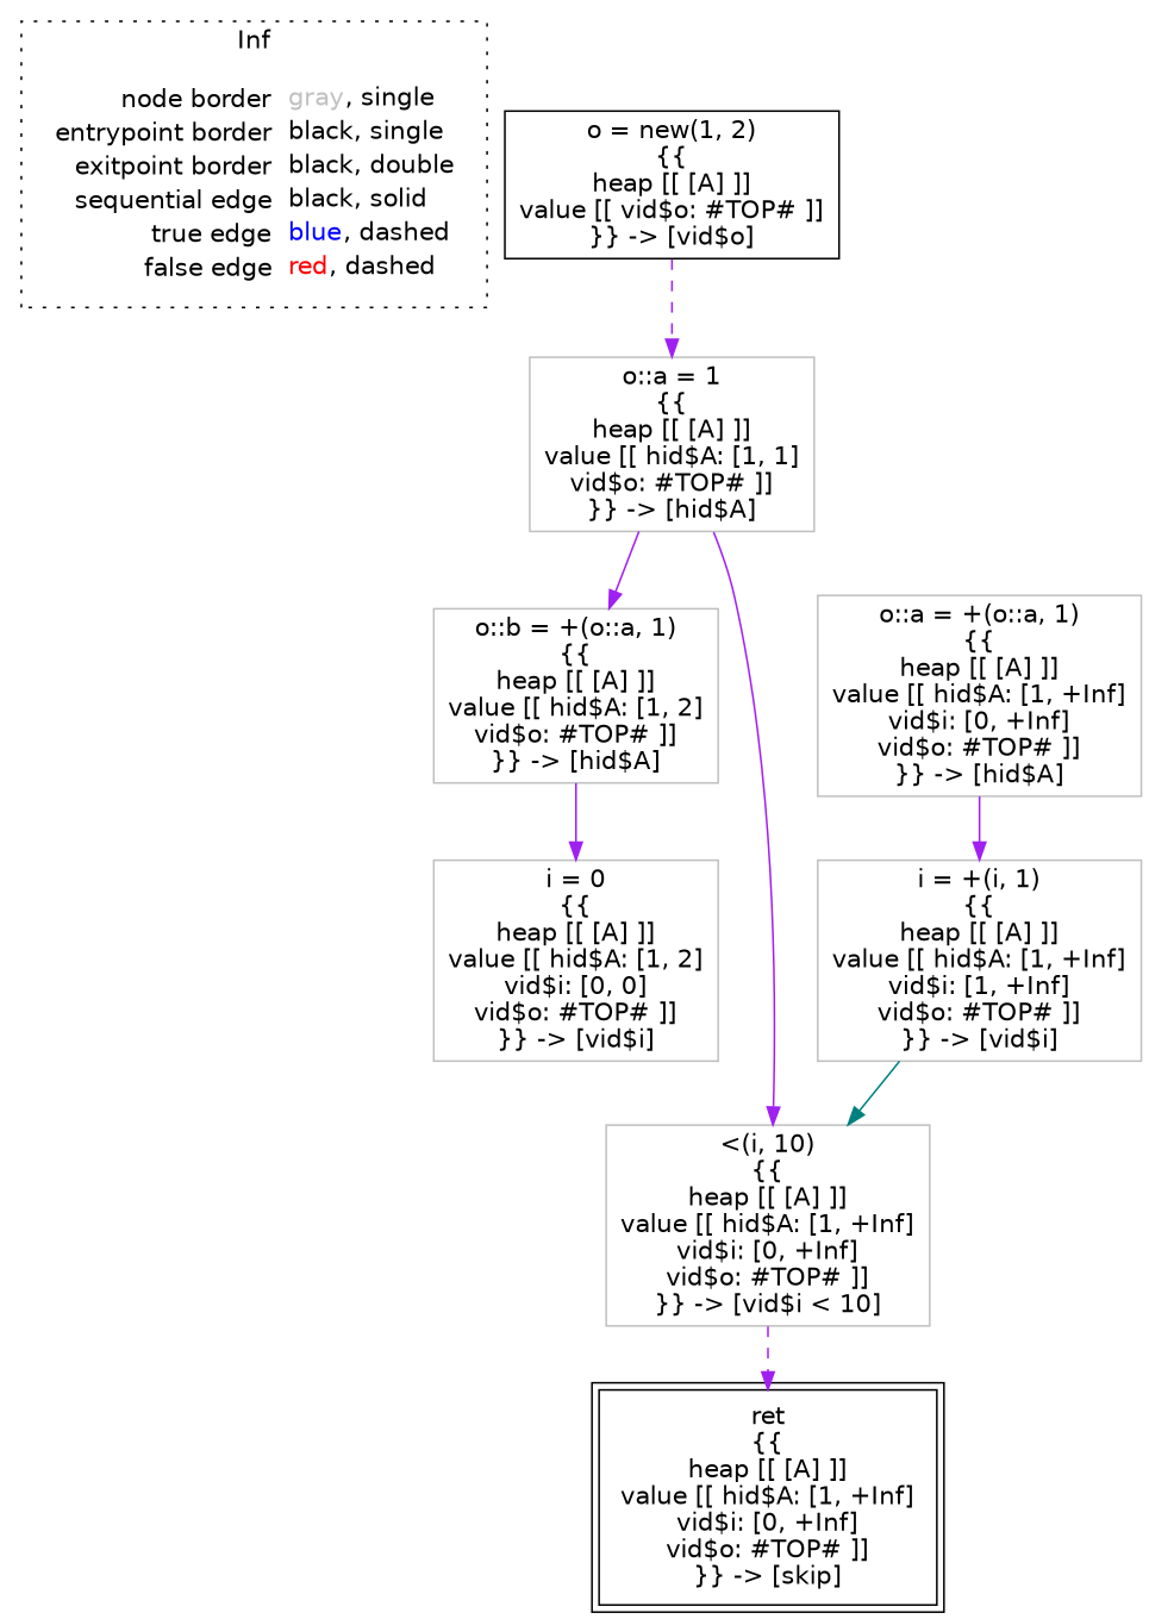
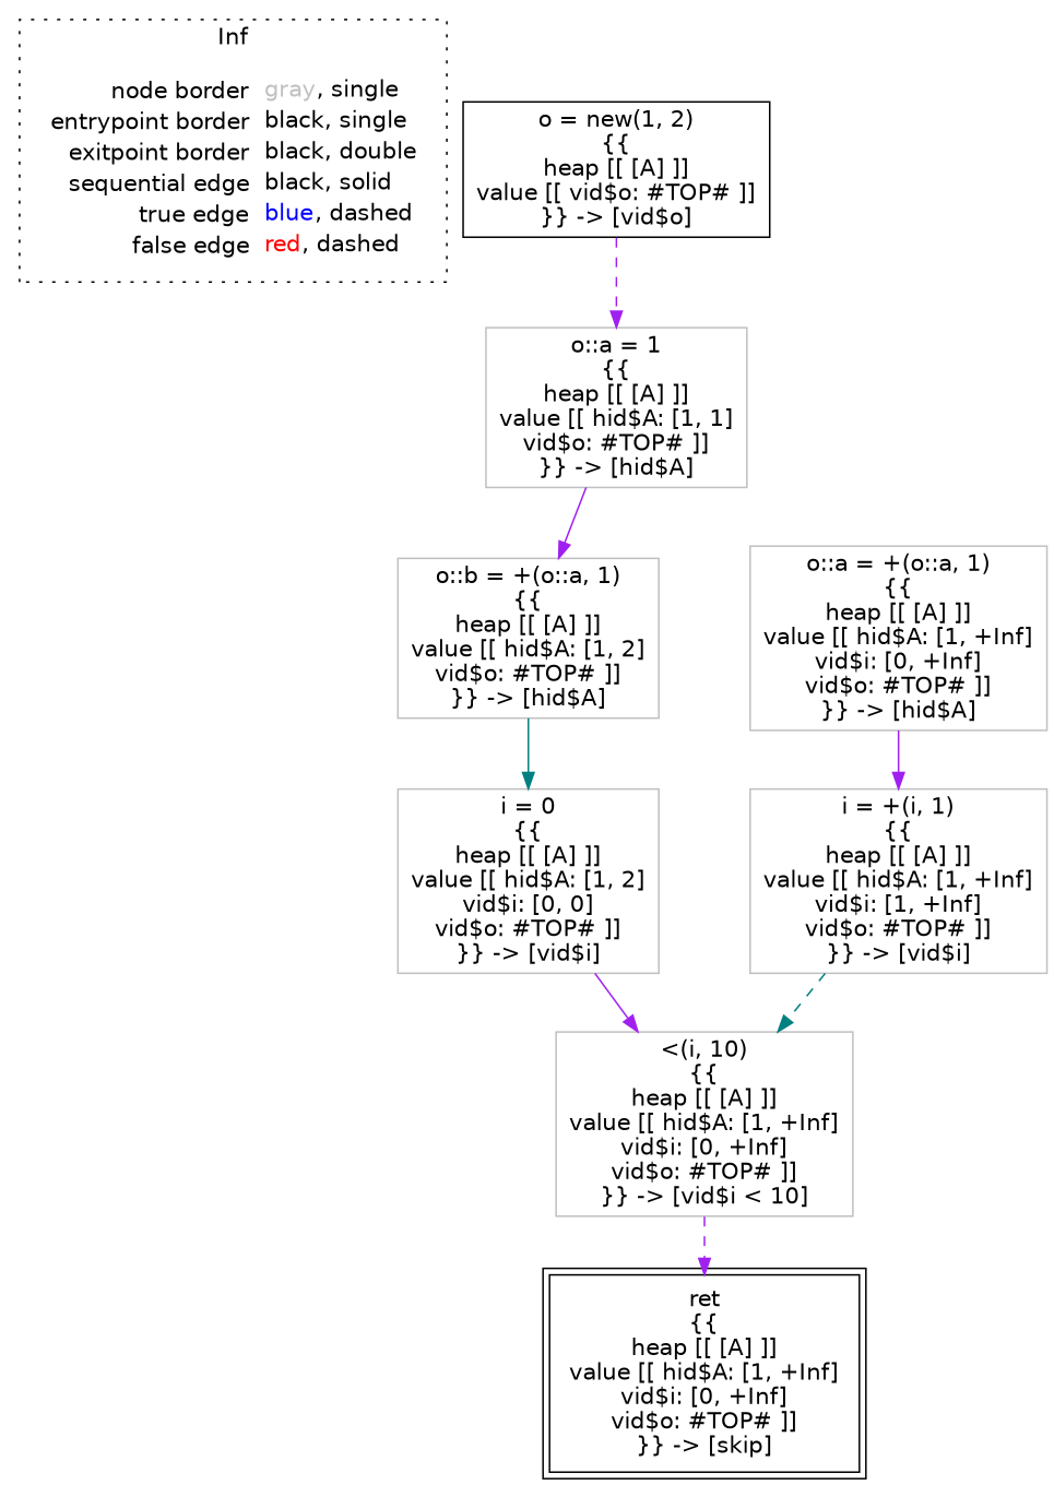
  digraph {
    fontname="DejaVu Sans"
    node [fontname="DejaVu Sans" shape=rect color=gray]
    edge [arrowhead=normal color=purple fontname="DejaVu Sans"]
    n1 [label=<<table border="0" cellpadding="2" cellspacing="0" cellborder="0"><tr><td align="right">node border&nbsp;</td><td align="left"><font color="gray">gray</font>, single</td></tr><tr><td align="right">entrypoint border&nbsp;</td><td align="left"><font color="black">black</font>, single</td></tr><tr><td align="right">exitpoint border&nbsp;</td><td align="left"><font color="black">black</font>, double</td></tr><tr><td align="right">sequential edge&nbsp;</td><td align="left"><font color="black">black</font>, solid</td></tr><tr><td align="right">true edge&nbsp;</td><td align="left"><font color="blue">blue</font>, dashed</td></tr><tr><td align="right">false edge&nbsp;</td><td align="left"><font color="red">red</font>, dashed</td></tr></table>> shape=plaintext color=""]
    n2 [color=black label=<o = new(1, 2)<BR/>{{<BR/>heap [[ [A] ]]<BR/>value [[ vid$o: #TOP# ]]<BR/>}} -&gt; [vid$o]>]
    n3 [label=<o::a = 1<BR/>{{<BR/>heap [[ [A] ]]<BR/>value [[ hid$A: [1, 1]<BR/>vid$o: #TOP# ]]<BR/>}} -&gt; [hid$A]>]
    n4 [label=<o::b = +(o::a, 1)<BR/>{{<BR/>heap [[ [A] ]]<BR/>value [[ hid$A: [1, 2]<BR/>vid$o: #TOP# ]]<BR/>}} -&gt; [hid$A]>]
    n5 [label=<i = 0<BR/>{{<BR/>heap [[ [A] ]]<BR/>value [[ hid$A: [1, 2]<BR/>vid$i: [0, 0]<BR/>vid$o: #TOP# ]]<BR/>}} -&gt; [vid$i]>]
    n6 [label=<&lt;(i, 10)<BR/>{{<BR/>heap [[ [A] ]]<BR/>value [[ hid$A: [1, +Inf]<BR/>vid$i: [0, +Inf]<BR/>vid$o: #TOP# ]]<BR/>}} -&gt; [vid$i &lt; 10]>]
    n7 [label=<o::a = +(o::a, 1)<BR/>{{<BR/>heap [[ [A] ]]<BR/>value [[ hid$A: [1, +Inf]<BR/>vid$i: [0, +Inf]<BR/>vid$o: #TOP# ]]<BR/>}} -&gt; [hid$A]>]
    n8 [label=<i = +(i, 1)<BR/>{{<BR/>heap [[ [A] ]]<BR/>value [[ hid$A: [1, +Inf]<BR/>vid$i: [1, +Inf]<BR/>vid$o: #TOP# ]]<BR/>}} -&gt; [vid$i]>]
    n9 [color=black label=<ret<BR/>{{<BR/>heap [[ [A] ]]<BR/>value [[ hid$A: [1, +Inf]<BR/>vid$i: [0, +Inf]<BR/>vid$o: #TOP# ]]<BR/>}} -&gt; [skip]> peripheries=2]
    subgraph cluster_1 {
      label=Inf
      style=dotted
      n1
    }
    n2 -> n3 [style=dashed]
    n3 -> n4
-   n4 -> n5
-   n3 -> n6
+   n4 -> n5 [color=teal]
+   n5 -> n6
    n6 -> n9 [style=dashed]
    n7 -> n8
-   n8 -> n6 [color=teal]
+   n8 -> n6 [color=teal style=dashed]
  }
